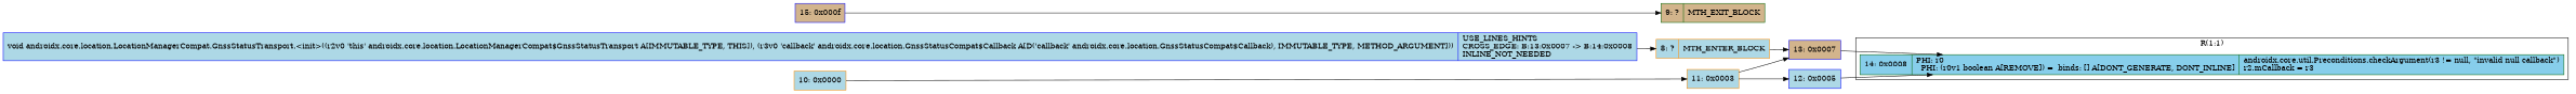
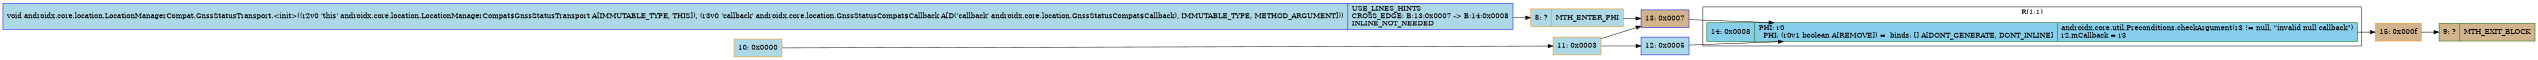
  digraph {
    rankdir=LR
    node [color=darkorange fillcolor=lightblue shape=record style=filled]
    n1 [color=darkgreen fillcolor=skyblue label="{14\:\ 0x0008|PHI: r0 \l  PHI: (r0v1 boolean A[REMOVE]) =  binds: [] A[DONT_GENERATE, DONT_INLINE]\l|androidx.core.util.Preconditions.checkArgument(r3 != null, \"invalid null callback\")\lr2.mCallback = r3\l}"]
-   n2 [color=blue fillcolor=tan label="{15\:\ 0x000f}"]
+   n2 [fillcolor=tan label="{15\:\ 0x000f}"]
    n3 [color=darkgreen fillcolor=tan label="{9\:\ ?|MTH_EXIT_BLOCK\l}"]
-   n4 [label="{8\:\ ?|MTH_ENTER_BLOCK\l}"]
+   n4 [label="{8\:\ ?|MTH_ENTER_PHI\l}"]
    n5 [color=blue fillcolor=tan label="{13\:\ 0x0007}"]
    n6 [label="{10\:\ 0x0000}"]
    n7 [label="{11\:\ 0x0003}"]
    n8 [color=blue label="{12\:\ 0x0005}"]
    n9 [color=blue label="{void androidx.core.location.LocationManagerCompat.GnssStatusTransport.\<init\>((r2v0 'this' androidx.core.location.LocationManagerCompat$GnssStatusTransport A[IMMUTABLE_TYPE, THIS]), (r3v0 'callback' androidx.core.location.GnssStatusCompat$Callback A[D('callback' androidx.core.location.GnssStatusCompat$Callback), IMMUTABLE_TYPE, METHOD_ARGUMENT]))  | USE_LINES_HINTS\lCROSS_EDGE: B:13:0x0007 \-\> B:14:0x0008\lINLINE_NOT_NEEDED\l}"]
    subgraph cluster_1 {
      label="R(1:1)"
      n1
    }
+   n1 -> n2
    n2 -> n3
    n4 -> n5
    n5 -> n1
    n6 -> n7
    n7 -> n5
    n7 -> n8
    n8 -> n1
    n9 -> n4
  }
